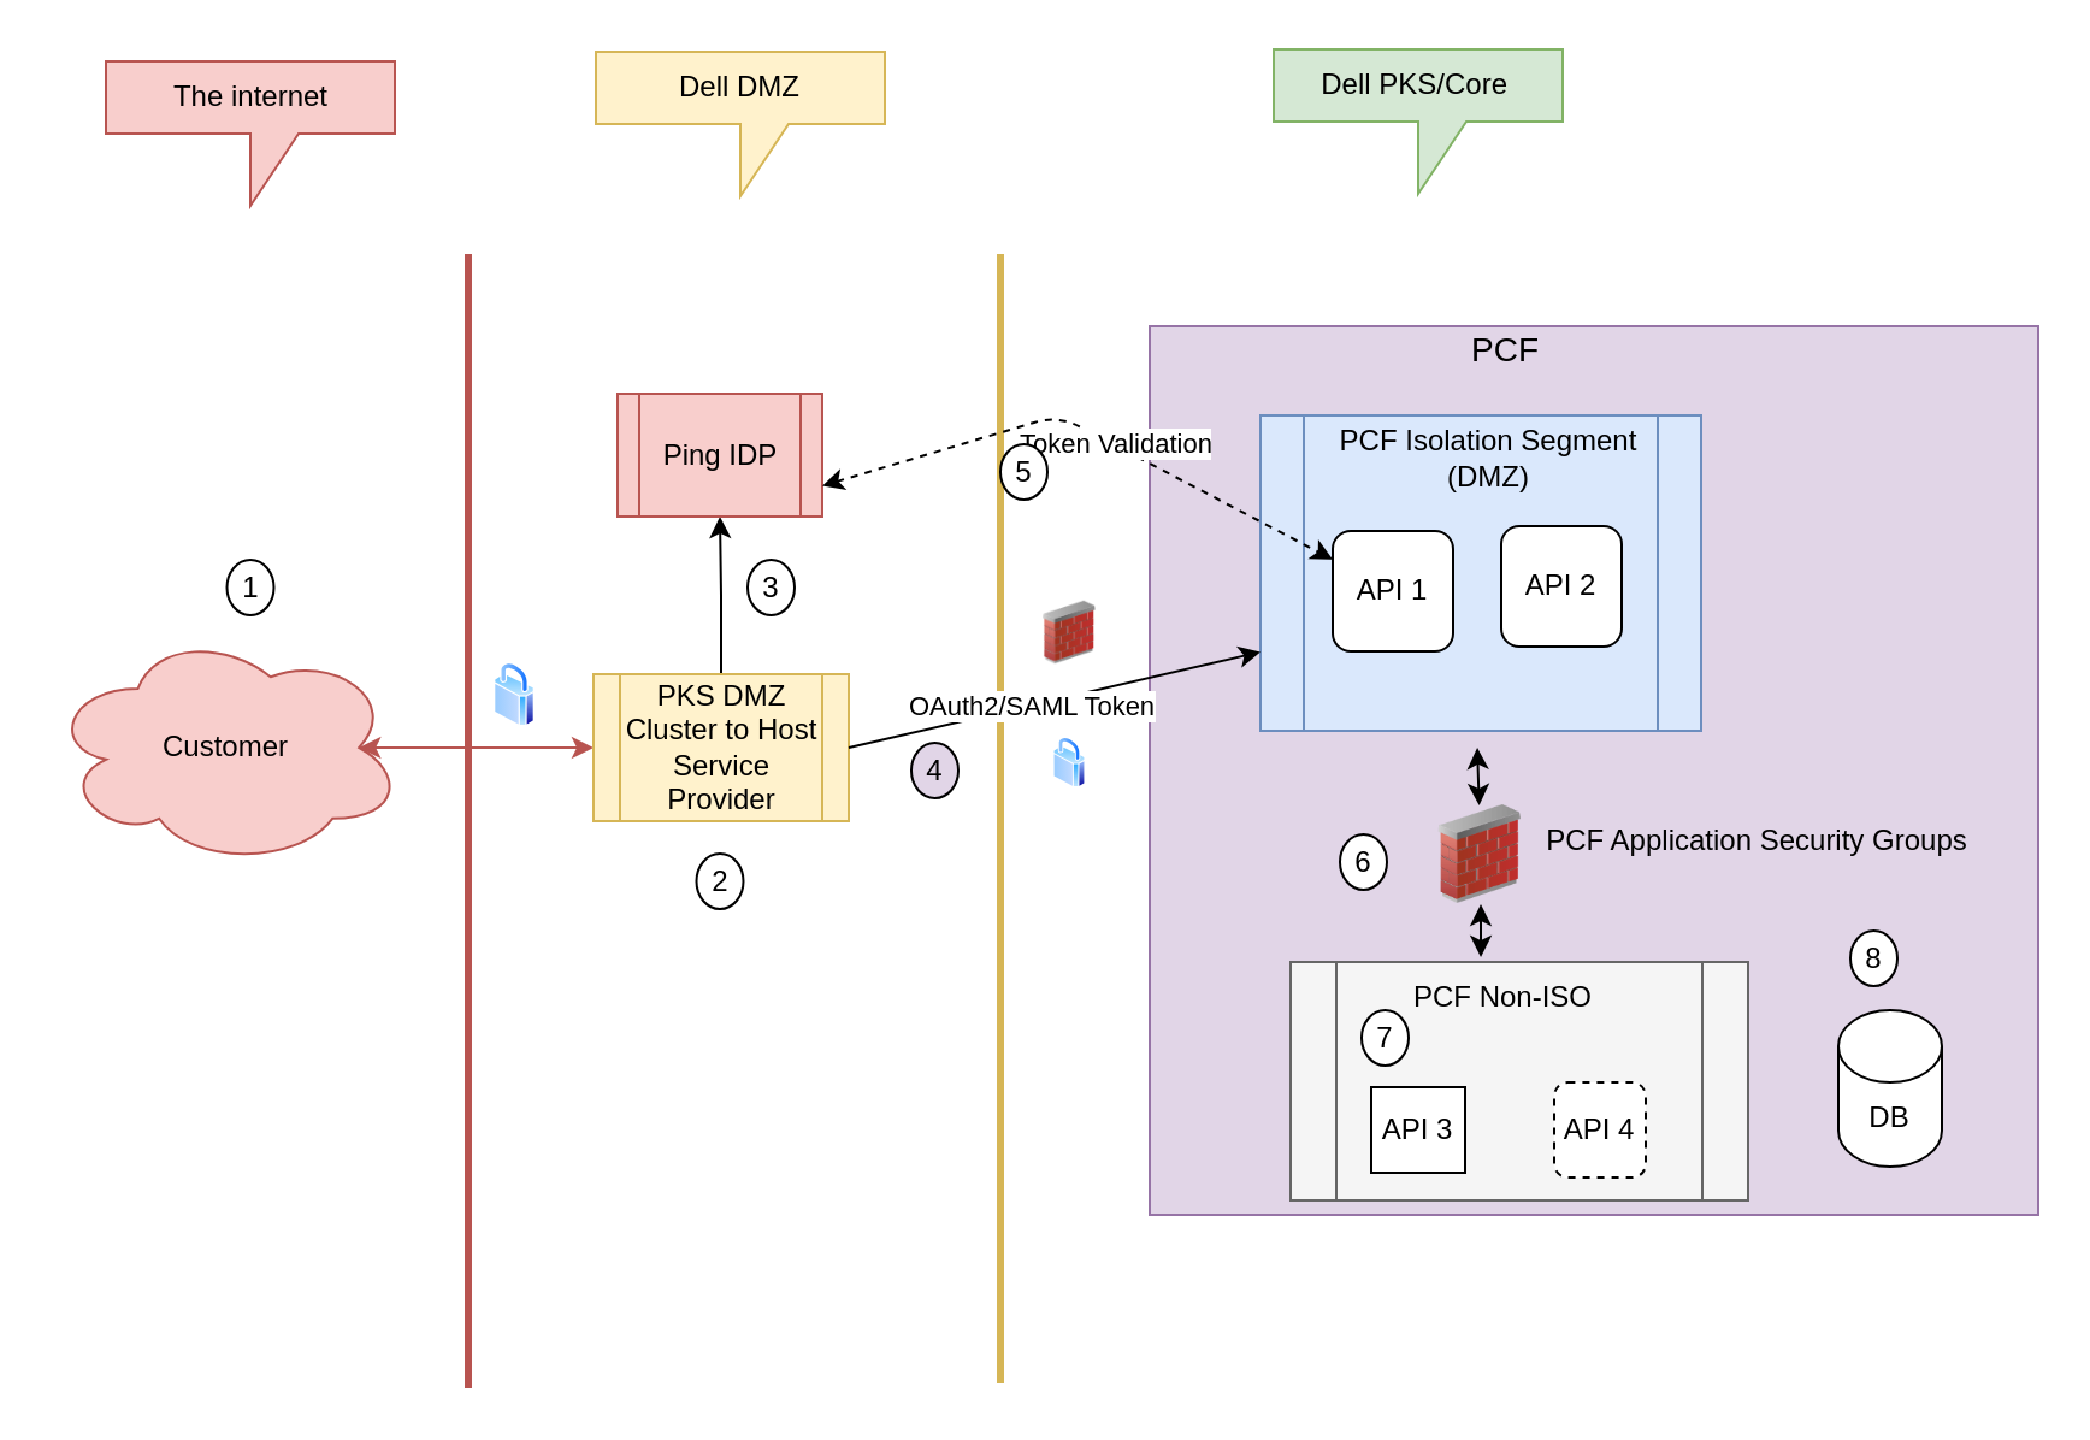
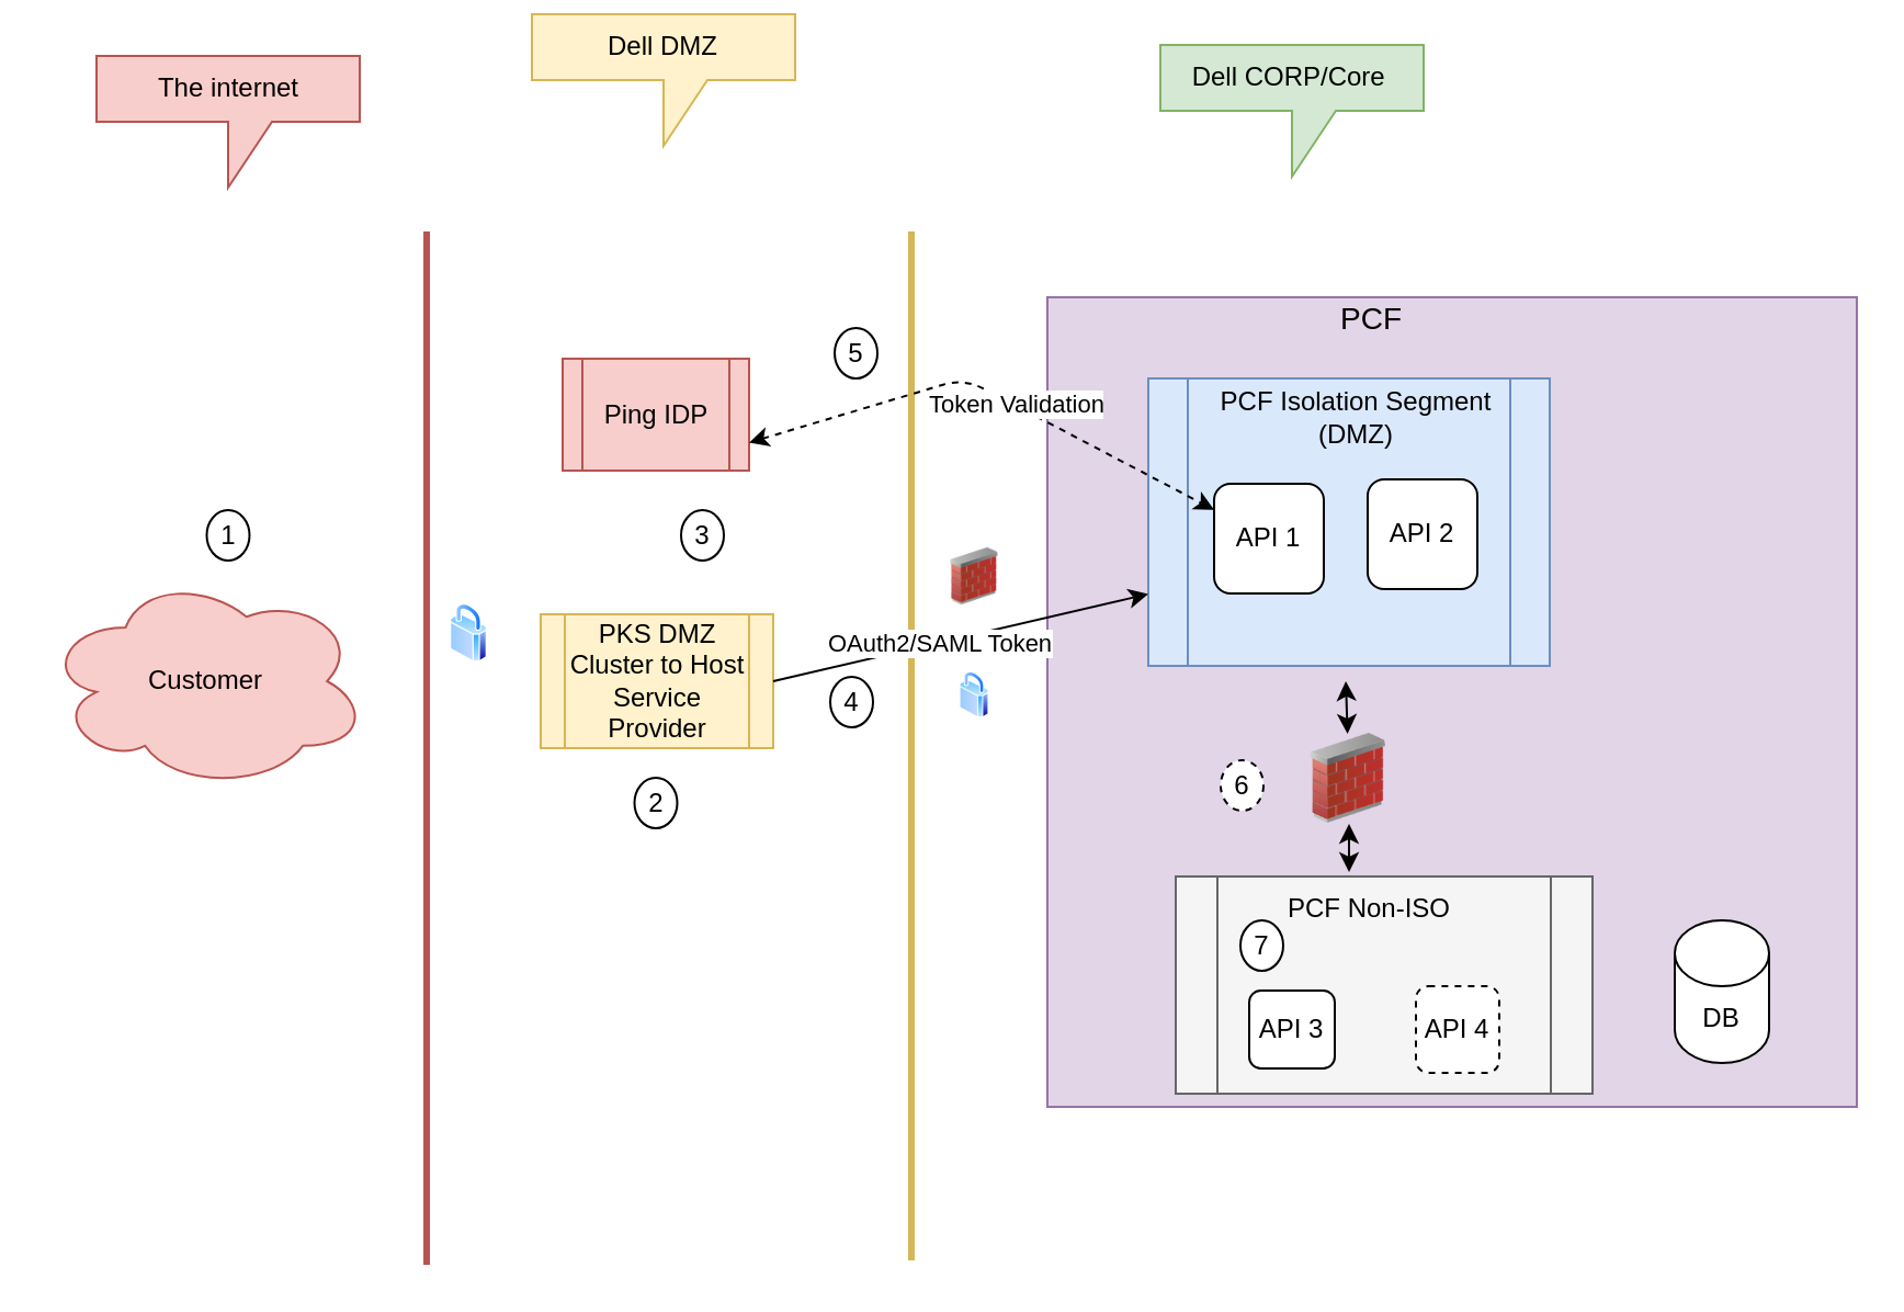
  <mxCell id="0" />
  <mxCell id="1" parent="0" />
  <mxCell id="2" value="" style="whiteSpace=wrap;html=1;aspect=fixed;fillColor=#e1d5e7;strokeColor=#9673a6;" parent="1" vertex="1"><mxGeometry x="477" y="135" width="369" height="369" as="geometry" /></mxCell>
- <mxCell id="3" value="" style="edgeStyle=orthogonalEdgeStyle;rounded=0;orthogonalLoop=1;jettySize=auto;html=1;strokeWidth=1;exitX=0.875;exitY=0.5;exitDx=0;exitDy=0;exitPerimeter=0;startArrow=classic;startFill=1;fillColor=#f8cecc;strokeColor=#b85450;" parent="1" source="4" target="8" edge="1"><mxGeometry relative="1" as="geometry" /></mxCell>
  <mxCell id="4" value="Customer" style="ellipse;shape=cloud;whiteSpace=wrap;html=1;fillColor=#f8cecc;strokeColor=#b85450;" parent="1" vertex="1"><mxGeometry x="20" y="261" width="147" height="98" as="geometry" /></mxCell>
  <mxCell id="5" value="" style="endArrow=none;html=1;strokeWidth=3;fillColor=#f8cecc;strokeColor=#b85450;" parent="1" edge="1"><mxGeometry width="50" height="50" relative="1" as="geometry"><mxPoint x="194" y="576" as="sourcePoint" /><mxPoint x="194" y="105" as="targetPoint" /></mxGeometry></mxCell>
  <mxCell id="6" value="" style="endArrow=none;html=1;strokeWidth=3;fillColor=#fff2cc;strokeColor=#d6b656;" parent="1" edge="1"><mxGeometry width="50" height="50" relative="1" as="geometry"><mxPoint x="415" y="574" as="sourcePoint" /><mxPoint x="415" y="105" as="targetPoint" /></mxGeometry></mxCell>
- <mxCell id="7" value="" style="edgeStyle=orthogonalEdgeStyle;rounded=0;orthogonalLoop=1;jettySize=auto;html=1;" parent="1" source="8" target="29" edge="1"><mxGeometry relative="1" as="geometry" /></mxCell>
  <mxCell id="8" value="PKS DMZ Cluster to Host Service Provider" style="shape=process;whiteSpace=wrap;html=1;backgroundOutline=1;fillColor=#fff2cc;strokeColor=#d6b656;" parent="1" vertex="1"><mxGeometry x="246" y="279.5" width="106" height="61" as="geometry" /></mxCell>
  <mxCell id="9" value="&lt;font style=&quot;font-size: 14px&quot;&gt;PCF&lt;/font&gt;" style="text;html=1;strokeColor=none;fillColor=none;align=center;verticalAlign=middle;whiteSpace=wrap;rounded=0;" parent="1" vertex="1"><mxGeometry x="605" y="135" width="40" height="20" as="geometry" /></mxCell>
  <mxCell id="10" value="" style="aspect=fixed;perimeter=ellipsePerimeter;html=1;align=center;shadow=0;dashed=0;spacingTop=3;image;image=img/lib/active_directory/secure.svg;" parent="1" vertex="1"><mxGeometry x="205" y="275" width="17" height="26.56" as="geometry" /></mxCell>
  <mxCell id="11" value="" style="aspect=fixed;perimeter=ellipsePerimeter;html=1;align=center;shadow=0;dashed=0;spacingTop=3;image;image=img/lib/active_directory/secure.svg;" parent="1" vertex="1"><mxGeometry x="437.28" y="306" width="13.44" height="21" as="geometry" /></mxCell>
  <mxCell id="12" value="The internet" style="shape=callout;whiteSpace=wrap;html=1;perimeter=calloutPerimeter;fillColor=#f8cecc;strokeColor=#b85450;" parent="1" vertex="1"><mxGeometry x="43.5" y="25" width="120" height="60" as="geometry" /></mxCell>
- <mxCell id="13" value="Dell DMZ" style="shape=callout;whiteSpace=wrap;html=1;perimeter=calloutPerimeter;fillColor=#fff2cc;strokeColor=#d6b656;" parent="1" vertex="1"><mxGeometry x="247" y="21" width="120" height="60" as="geometry" /></mxCell>
- <mxCell id="14" value="Dell PKS/Core&amp;nbsp;" style="shape=callout;whiteSpace=wrap;html=1;perimeter=calloutPerimeter;fillColor=#d5e8d4;strokeColor=#82b366;" parent="1" vertex="1"><mxGeometry x="528.5" y="20" width="120" height="60" as="geometry" /></mxCell>
+ <mxCell id="13" value="Dell DMZ" style="shape=callout;whiteSpace=wrap;html=1;perimeter=calloutPerimeter;fillColor=#fff2cc;strokeColor=#d6b656;" parent="1" vertex="1"><mxGeometry x="242" y="6" width="120" height="60" as="geometry" /></mxCell>
+ <mxCell id="14" value="Dell CORP/Core&amp;nbsp;" style="shape=callout;whiteSpace=wrap;html=1;perimeter=calloutPerimeter;fillColor=#d5e8d4;strokeColor=#82b366;" parent="1" vertex="1"><mxGeometry x="528.5" y="20" width="120" height="60" as="geometry" /></mxCell>
  <mxCell id="15" value="" style="shape=process;whiteSpace=wrap;html=1;backgroundOutline=1;fillColor=#f5f5f5;strokeColor=#666666;fontColor=#333333;" parent="1" vertex="1"><mxGeometry x="535.5" y="399" width="190" height="99" as="geometry" /></mxCell>
- <mxCell id="16" value="API 3" style="whiteSpace=wrap;html=1;rounded=0;" parent="1" vertex="1"><mxGeometry x="569" y="451" width="39" height="35.5" as="geometry" /></mxCell>
+ <mxCell id="16" value="API 3" style="rounded=1;whiteSpace=wrap;html=1;" parent="1" vertex="1"><mxGeometry x="569" y="451" width="39" height="35.5" as="geometry" /></mxCell>
  <mxCell id="17" value="API 4" style="rounded=1;whiteSpace=wrap;html=1;dashed=1;" parent="1" vertex="1"><mxGeometry x="645" y="449" width="38" height="39.5" as="geometry" /></mxCell>
  <mxCell id="18" value="PCF Non-ISO" style="text;html=1;strokeColor=none;fillColor=none;align=center;verticalAlign=middle;whiteSpace=wrap;rounded=0;" parent="1" vertex="1"><mxGeometry x="559" y="404" width="130" height="20" as="geometry" /></mxCell>
  <mxCell id="19" value="" style="image;html=1;image=img/lib/clip_art/networking/Firewall_02_128x128.png" parent="1" vertex="1"><mxGeometry x="433" y="245.5" width="22" height="34" as="geometry" /></mxCell>
  <mxCell id="20" value="" style="image;html=1;image=img/lib/clip_art/networking/Firewall_02_128x128.png" parent="1" vertex="1"><mxGeometry x="591.5" y="334" width="46" height="41" as="geometry" /></mxCell>
  <mxCell id="21" value="" style="group" parent="1" vertex="1" connectable="0"><mxGeometry x="523" y="172" width="183" height="131" as="geometry" /></mxCell>
  <mxCell id="22" value="" style="shape=process;whiteSpace=wrap;html=1;backgroundOutline=1;fillColor=#dae8fc;strokeColor=#6c8ebf;" parent="21" vertex="1"><mxGeometry width="183" height="131" as="geometry" /></mxCell>
  <mxCell id="23" value="API 1" style="rounded=1;whiteSpace=wrap;html=1;" parent="21" vertex="1"><mxGeometry x="30" y="48" width="50" height="50" as="geometry" /></mxCell>
  <mxCell id="24" value="API 2" style="rounded=1;whiteSpace=wrap;html=1;" parent="21" vertex="1"><mxGeometry x="100" y="46" width="50" height="50" as="geometry" /></mxCell>
  <mxCell id="25" value="PCF Isolation Segment (DMZ)" style="text;html=1;strokeColor=none;fillColor=none;align=center;verticalAlign=middle;whiteSpace=wrap;rounded=0;" parent="21" vertex="1"><mxGeometry x="30" y="8" width="130" height="20" as="geometry" /></mxCell>
  <mxCell id="26" value="" style="endArrow=classic;startArrow=classic;html=1;entryX=0.492;entryY=1.053;entryDx=0;entryDy=0;entryPerimeter=0;" parent="1" source="20" target="22" edge="1"><mxGeometry width="50" height="50" relative="1" as="geometry"><mxPoint x="625" y="353" as="sourcePoint" /><mxPoint x="675" y="303" as="targetPoint" /></mxGeometry></mxCell>
  <mxCell id="27" value="" style="endArrow=classic;startArrow=classic;html=1;entryX=0.427;entryY=-0.35;entryDx=0;entryDy=0;entryPerimeter=0;exitX=0.5;exitY=1;exitDx=0;exitDy=0;" parent="1" source="20" target="18" edge="1"><mxGeometry width="50" height="50" relative="1" as="geometry"><mxPoint x="671" y="361" as="sourcePoint" /><mxPoint x="685" y="313" as="targetPoint" /></mxGeometry></mxCell>
- <mxCell id="28" value="PCF Application Security Groups" style="text;html=1;strokeColor=none;fillColor=none;align=center;verticalAlign=middle;whiteSpace=wrap;rounded=0;" parent="1" vertex="1"><mxGeometry x="637.5" y="339" width="183" height="20" as="geometry" /></mxCell>
  <mxCell id="29" value="Ping IDP" style="shape=process;whiteSpace=wrap;html=1;backgroundOutline=1;fillColor=#f8cecc;strokeColor=#b85450;" parent="1" vertex="1"><mxGeometry x="256" y="163" width="85" height="51" as="geometry" /></mxCell>
  <mxCell id="30" value="" style="endArrow=classic;html=1;entryX=0;entryY=0.75;entryDx=0;entryDy=0;exitX=1;exitY=0.5;exitDx=0;exitDy=0;" parent="1" source="8" target="22" edge="1"><mxGeometry width="50" height="50" relative="1" as="geometry"><mxPoint x="330" y="309.5" as="sourcePoint" /><mxPoint x="390" y="261" as="targetPoint" /></mxGeometry></mxCell>
  <mxCell id="31" value="OAuth2/SAML Token" style="edgeLabel;html=1;align=center;verticalAlign=middle;resizable=0;points=[];" parent="30" vertex="1" connectable="0"><mxGeometry x="-0.108" relative="1" as="geometry"><mxPoint as="offset" /></mxGeometry></mxCell>
  <mxCell id="32" value="" style="endArrow=classic;startArrow=classic;html=1;exitX=1;exitY=0.75;exitDx=0;exitDy=0;dashed=1;" parent="1" source="29" target="23" edge="1"><mxGeometry width="50" height="50" relative="1" as="geometry"><mxPoint x="419" y="416" as="sourcePoint" /><mxPoint x="469" y="366" as="targetPoint" /><Array as="points"><mxPoint x="439" y="172" /></Array></mxGeometry></mxCell>
  <mxCell id="33" value="Token Validation" style="edgeLabel;html=1;align=center;verticalAlign=middle;resizable=0;points=[];" parent="32" vertex="1" connectable="0"><mxGeometry x="0.106" y="1" relative="1" as="geometry"><mxPoint as="offset" /></mxGeometry></mxCell>
  <mxCell id="34" value="1" style="ellipse;whiteSpace=wrap;html=1;" parent="1" vertex="1"><mxGeometry x="93.75" y="232" width="19.5" height="23" as="geometry" /></mxCell>
  <mxCell id="35" value="2" style="ellipse;whiteSpace=wrap;html=1;" parent="1" vertex="1"><mxGeometry x="288.75" y="354" width="19.5" height="23" as="geometry" /></mxCell>
  <mxCell id="36" value="3" style="ellipse;whiteSpace=wrap;html=1;" parent="1" vertex="1"><mxGeometry x="310" y="232" width="19.5" height="23" as="geometry" /></mxCell>
- <mxCell id="37" value="4" style="ellipse;whiteSpace=wrap;html=1;fillColor=#e1d5e7;" parent="1" vertex="1"><mxGeometry x="378" y="308" width="19.5" height="23" as="geometry" /></mxCell>
- <mxCell id="38" value="5" style="ellipse;whiteSpace=wrap;html=1;" parent="1" vertex="1"><mxGeometry x="415" y="184" width="19.5" height="23" as="geometry" /></mxCell>
- <mxCell id="39" value="6" style="ellipse;whiteSpace=wrap;html=1;" parent="1" vertex="1"><mxGeometry x="556" y="346" width="19.5" height="23" as="geometry" /></mxCell>
+ <mxCell id="37" value="4" style="ellipse;whiteSpace=wrap;html=1;" parent="1" vertex="1"><mxGeometry x="378" y="308" width="19.5" height="23" as="geometry" /></mxCell>
+ <mxCell id="38" value="5" style="ellipse;whiteSpace=wrap;html=1;" parent="1" vertex="1"><mxGeometry x="380" y="149" width="19.5" height="23" as="geometry" /></mxCell>
+ <mxCell id="39" value="6" style="ellipse;whiteSpace=wrap;html=1;dashed=1;" parent="1" vertex="1"><mxGeometry x="556" y="346" width="19.5" height="23" as="geometry" /></mxCell>
  <mxCell id="40" value="7" style="ellipse;whiteSpace=wrap;html=1;" parent="1" vertex="1"><mxGeometry x="565" y="419" width="19.5" height="23" as="geometry" /></mxCell>
  <mxCell id="41" value="DB" style="shape=cylinder3;whiteSpace=wrap;html=1;boundedLbl=1;backgroundOutline=1;size=15;" parent="1" vertex="1"><mxGeometry x="763" y="419" width="43" height="65" as="geometry" /></mxCell>
- <mxCell id="42" value="8" style="ellipse;whiteSpace=wrap;html=1;" parent="1" vertex="1"><mxGeometry x="768" y="386" width="19.5" height="23" as="geometry" /></mxCell>
